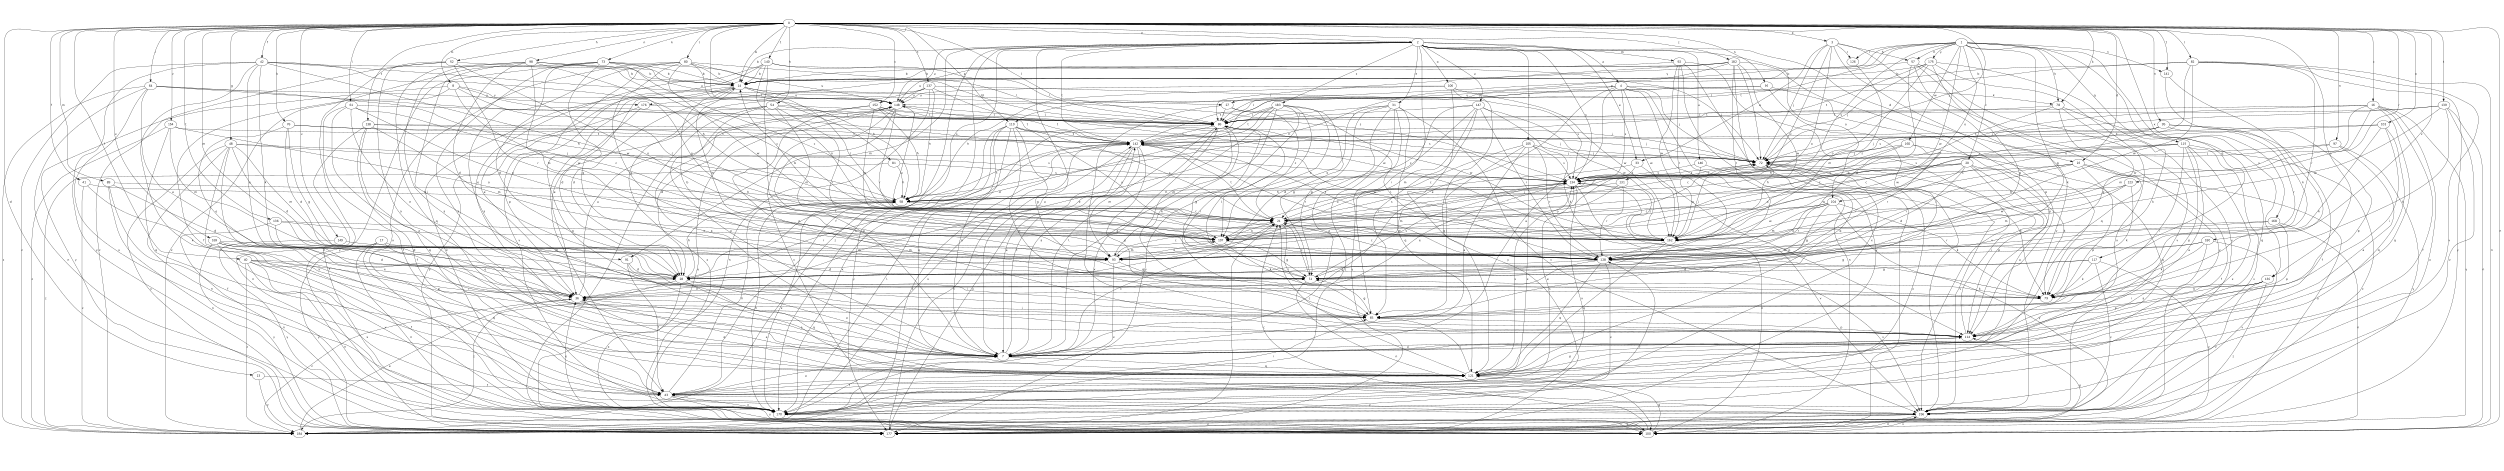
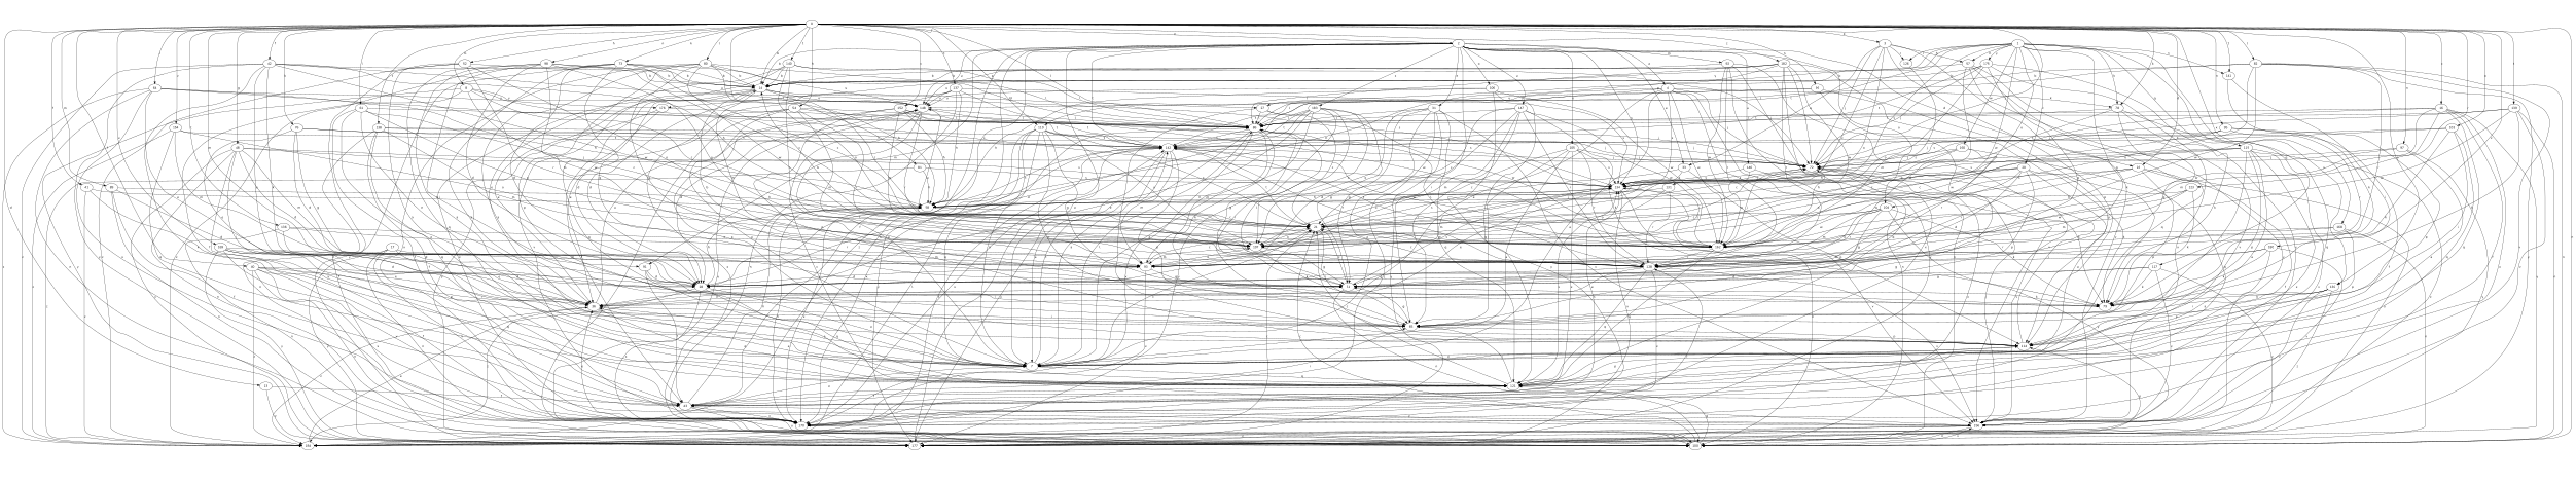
  strict digraph {
    fontname=Nunito
    node [fontname=Nunito]
    edge [fontname=Nunito]
    0
    2
    3
    8
    14
    16
    23
    26
    40
    41
    42
    48
    52
    54
    61
    64
    72
    73
    76
    78
    80
    81
    82
    86
    89
    91
    95
    96
    97
    98
    100
    103
    110
    123
    130
    136
    137
    138
    139
    140
    141
-   149
    152
    154
    168
    169
    180
    182
    104
    142
    4
    7
    31
    33
    43
    65
    92
    105
    106
    134
    146
    147
    148
    170
    183
    184
    57
    126
    21
    107
    114
    156
    162
    176
    177
    27
    36
    121
    28
    93
    128
    58
    79
    51
    1
    20
    115
    117
    131
    160
    175
    17
    0 -> 2 [label=a]
    0 -> 3 [label=a]
    0 -> 8 [label=b]
    0 -> 14 [label=b]
    0 -> 16 [label=c]
    0 -> 23 [label=d]
    0 -> 26 [label=d]
    0 -> 40 [label=f]
    0 -> 41 [label=f]
    0 -> 42 [label=f]
    0 -> 48 [label=g]
    0 -> 52 [label=h]
    0 -> 54 [label=h]
    0 -> 61 [label=i]
    0 -> 64 [label=i]
    0 -> 72 [label=j]
    0 -> 73 [label=k]
    0 -> 76 [label=k]
    0 -> 78 [label=k]
    0 -> 80 [label=l]
    0 -> 81 [label=l]
    0 -> 82 [label=l]
    0 -> 86 [label=l]
    0 -> 89 [label=m]
    0 -> 91 [label=m]
    0 -> 95 [label=n]
    0 -> 96 [label=n]
    0 -> 97 [label=n]
    0 -> 98 [label=n]
    0 -> 100 [label=n]
    0 -> 103 [label=o]
    0 -> 110 [label=p]
    0 -> 123 [label=r]
    0 -> 130 [label=s]
    0 -> 136 [label=t]
    0 -> 137 [label=t]
    0 -> 138 [label=t]
    0 -> 139 [label=t]
    0 -> 140 [label=t]
    0 -> 141 [label=t]
-   0 -> 149 [label=v]
    0 -> 152 [label=v]
    0 -> 154 [label=v]
    0 -> 168 [label=x]
    0 -> 169 [label=x]
    0 -> 180 [label=z]
    0 -> 182 [label=z]
    2 -> 14 [label=b]
    2 -> 26 [label=d]
    2 -> 91 [label=m]
    2 -> 104 [label=o]
    2 -> 142 [label=t]
    2 -> 4 [label=a]
    2 -> 7 [label=a]
    2 -> 31 [label=e]
    2 -> 33 [label=e]
    2 -> 43 [label=f]
    2 -> 65 [label=i]
    2 -> 92 [label=m]
    2 -> 105 [label=o]
    2 -> 106 [label=o]
    2 -> 134 [label=s]
    2 -> 146 [label=u]
    2 -> 147 [label=u]
    2 -> 148 [label=u]
    2 -> 170 [label=x]
    2 -> 183 [label=z]
    2 -> 184 [label=z]
    3 -> 72 [label=j]
    3 -> 33 [label=e]
    3 -> 57 [label=h]
    3 -> 126 [label=r]
    3 -> 21 [label=c]
    3 -> 107 [label=o]
    3 -> 114 [label=p]
    3 -> 156 [label=v]
    8 -> 86 [label=l]
    8 -> 43 [label=f]
    8 -> 21 [label=c]
    8 -> 162 [label=w]
    8 -> 176 [label=y]
    8 -> 177 [label=y]
    14 -> 148 [label=u]
    14 -> 170 [label=x]
    14 -> 21 [label=c]
    14 -> 27 [label=d]
    14 -> 36 [label=e]
    14 -> 121 [label=q]
    14 -> 28 [label=d]
    14 -> 93 [label=m]
    16 -> 72 [label=j]
    16 -> 86 [label=l]
    16 -> 43 [label=f]
    16 -> 170 [label=x]
    16 -> 162 [label=w]
    16 -> 177 [label=y]
    16 -> 121 [label=q]
    16 -> 93 [label=m]
    23 -> 43 [label=f]
    23 -> 177 [label=y]
    26 -> 43 [label=f]
    26 -> 134 [label=s]
    26 -> 114 [label=p]
    26 -> 162 [label=w]
    26 -> 177 [label=y]
    26 -> 128 [label=r]
    40 -> 100 [label=n]
    40 -> 43 [label=f]
    40 -> 65 [label=i]
    40 -> 170 [label=x]
    40 -> 184 [label=z]
    40 -> 121 [label=q]
    40 -> 28 [label=d]
    41 -> 7 [label=a]
    41 -> 184 [label=z]
    41 -> 58 [label=h]
    42 -> 14 [label=b]
    42 -> 134 [label=s]
    42 -> 170 [label=x]
    42 -> 184 [label=z]
    42 -> 162 [label=w]
    42 -> 177 [label=y]
    42 -> 36 [label=e]
    42 -> 58 [label=h]
    42 -> 79 [label=k]
    48 -> 72 [label=j]
    48 -> 100 [label=n]
    48 -> 43 [label=f]
    48 -> 65 [label=i]
    48 -> 134 [label=s]
    48 -> 177 [label=y]
    48 -> 28 [label=d]
    48 -> 93 [label=m]
    52 -> 14 [label=b]
    52 -> 100 [label=n]
    52 -> 7 [label=a]
    52 -> 184 [label=z]
    52 -> 107 [label=o]
    52 -> 128 [label=r]
    54 -> 72 [label=j]
    54 -> 86 [label=l]
    54 -> 100 [label=n]
    54 -> 7 [label=a]
    54 -> 170 [label=x]
    54 -> 93 [label=m]
    54 -> 128 [label=r]
    61 -> 86 [label=l]
    61 -> 7 [label=a]
    61 -> 43 [label=f]
    61 -> 21 [label=c]
    61 -> 107 [label=o]
    61 -> 36 [label=e]
    64 -> 100 [label=n]
    64 -> 134 [label=s]
    64 -> 148 [label=u]
    64 -> 170 [label=x]
    64 -> 184 [label=z]
    64 -> 36 [label=e]
    64 -> 58 [label=h]
    72 -> 134 [label=s]
    72 -> 170 [label=x]
    72 -> 156 [label=v]
    73 -> 14 [label=b]
    73 -> 86 [label=l]
    73 -> 7 [label=a]
    73 -> 148 [label=u]
    73 -> 184 [label=z]
    73 -> 21 [label=c]
    73 -> 177 [label=y]
    73 -> 28 [label=d]
    73 -> 51 [label=g]
    76 -> 72 [label=j]
    76 -> 142 [label=t]
    76 -> 36 [label=e]
    76 -> 28 [label=d]
    76 -> 51 [label=g]
    78 -> 86 [label=l]
    78 -> 107 [label=o]
    78 -> 121 [label=q]
    78 -> 79 [label=k]
    78 -> 51 [label=g]
    80 -> 14 [label=b]
    80 -> 86 [label=l]
    80 -> 7 [label=a]
    80 -> 148 [label=u]
    80 -> 170 [label=x]
    80 -> 114 [label=p]
    80 -> 162 [label=w]
    80 -> 58 [label=h]
    80 -> 51 [label=g]
    81 -> 134 [label=s]
    81 -> 184 [label=z]
    81 -> 58 [label=h]
    82 -> 14 [label=b]
    82 -> 86 [label=l]
    82 -> 100 [label=n]
    82 -> 107 [label=o]
    82 -> 156 [label=v]
    82 -> 162 [label=w]
    82 -> 177 [label=y]
    82 -> 128 [label=r]
    86 -> 142 [label=t]
    86 -> 7 [label=a]
    86 -> 170 [label=x]
    86 -> 93 [label=m]
    86 -> 79 [label=k]
    86 -> 51 [label=g]
    89 -> 100 [label=n]
    89 -> 43 [label=f]
    89 -> 28 [label=d]
    89 -> 58 [label=h]
    91 -> 43 [label=f]
    91 -> 65 [label=i]
    91 -> 28 [label=d]
    95 -> 142 [label=t]
    95 -> 43 [label=f]
    95 -> 134 [label=s]
    95 -> 114 [label=p]
    95 -> 162 [label=w]
    95 -> 128 [label=r]
    96 -> 142 [label=t]
    96 -> 65 [label=i]
    96 -> 148 [label=u]
    96 -> 114 [label=p]
    97 -> 72 [label=j]
    97 -> 7 [label=a]
    97 -> 21 [label=c]
    97 -> 177 [label=y]
    98 -> 14 [label=b]
    98 -> 7 [label=a]
    98 -> 65 [label=i]
    98 -> 21 [label=c]
    98 -> 107 [label=o]
    98 -> 121 [label=q]
    98 -> 28 [label=d]
    98 -> 93 [label=m]
    100 -> 148 [label=u]
    100 -> 21 [label=c]
    100 -> 156 [label=v]
    100 -> 121 [label=q]
    103 -> 72 [label=j]
    103 -> 142 [label=t]
    103 -> 65 [label=i]
    103 -> 121 [label=q]
    103 -> 79 [label=k]
    110 -> 142 [label=t]
    110 -> 7 [label=a]
    110 -> 170 [label=x]
    110 -> 21 [label=c]
    110 -> 107 [label=o]
    110 -> 114 [label=p]
    110 -> 177 [label=y]
    110 -> 121 [label=q]
    110 -> 51 [label=g]
    123 -> 162 [label=w]
    123 -> 93 [label=m]
    123 -> 58 [label=h]
    123 -> 79 [label=k]
    130 -> 65 [label=i]
    130 -> 184 [label=z]
    130 -> 114 [label=p]
    130 -> 156 [label=v]
    130 -> 79 [label=k]
    136 -> 100 [label=n]
    136 -> 107 [label=o]
    136 -> 28 [label=d]
    136 -> 128 [label=r]
    137 -> 100 [label=n]
    137 -> 134 [label=s]
    137 -> 148 [label=u]
    137 -> 162 [label=w]
    137 -> 36 [label=e]
    137 -> 28 [label=d]
    137 -> 58 [label=h]
    138 -> 72 [label=j]
    138 -> 100 [label=n]
    138 -> 142 [label=t]
    138 -> 43 [label=f]
    138 -> 121 [label=q]
    138 -> 93 [label=m]
    139 -> 86 [label=l]
    139 -> 100 [label=n]
    139 -> 134 [label=s]
    139 -> 156 [label=v]
    139 -> 162 [label=w]
    139 -> 79 [label=k]
    140 -> 14 [label=b]
    140 -> 72 [label=j]
    140 -> 86 [label=l]
    140 -> 107 [label=o]
    140 -> 156 [label=v]
    140 -> 36 [label=e]
    140 -> 128 [label=r]
    141 -> 65 [label=i]
    141 -> 79 [label=k]
-   149 -> 177 [label=y]
-   149 -> 93 [label=m]
    152 -> 86 [label=l]
    152 -> 142 [label=t]
    152 -> 7 [label=a]
    152 -> 134 [label=s]
    152 -> 114 [label=p]
    152 -> 162 [label=w]
    152 -> 58 [label=h]
    154 -> 142 [label=t]
    154 -> 184 [label=z]
    154 -> 107 [label=o]
    154 -> 121 [label=q]
    154 -> 93 [label=m]
    168 -> 100 [label=n]
    168 -> 107 [label=o]
    168 -> 114 [label=p]
    168 -> 128 [label=r]
    169 -> 114 [label=p]
    169 -> 156 [label=v]
    169 -> 177 [label=y]
    169 -> 36 [label=e]
    169 -> 28 [label=d]
    169 -> 93 [label=m]
    180 -> 7 [label=a]
    180 -> 156 [label=v]
    180 -> 93 [label=m]
    180 -> 79 [label=k]
    180 -> 51 [label=g]
    182 -> 14 [label=b]
    182 -> 72 [label=j]
    182 -> 86 [label=l]
    182 -> 148 [label=u]
    182 -> 170 [label=x]
    182 -> 162 [label=w]
    182 -> 128 [label=r]
    182 -> 58 [label=h]
    182 -> 79 [label=k]
    104 -> 21 [label=c]
    104 -> 162 [label=w]
    104 -> 177 [label=y]
    104 -> 93 [label=m]
    104 -> 128 [label=r]
    104 -> 79 [label=k]
    104 -> 51 [label=g]
    142 -> 72 [label=j]
    142 -> 7 [label=a]
    142 -> 170 [label=x]
    142 -> 114 [label=p]
    142 -> 162 [label=w]
    142 -> 177 [label=y]
    142 -> 93 [label=m]
    142 -> 128 [label=r]
    4 -> 72 [label=j]
    4 -> 78 [label=k]
    4 -> 86 [label=l]
    4 -> 100 [label=n]
    4 -> 7 [label=a]
    4 -> 134 [label=s]
    4 -> 162 [label=w]
    4 -> 27 [label=d]
    4 -> 36 [label=e]
    4 -> 121 [label=q]
    7 -> 86 [label=l]
    7 -> 142 [label=t]
    7 -> 21 [label=c]
    7 -> 36 [label=e]
    7 -> 121 [label=q]
    31 -> 86 [label=l]
    31 -> 7 [label=a]
    31 -> 184 [label=z]
    31 -> 107 [label=o]
    31 -> 156 [label=v]
    31 -> 177 [label=y]
    31 -> 121 [label=q]
    31 -> 51 [label=g]
    33 -> 134 [label=s]
    33 -> 107 [label=o]
    33 -> 114 [label=p]
    43 -> 7 [label=a]
    43 -> 65 [label=i]
    43 -> 134 [label=s]
    43 -> 170 [label=x]
    43 -> 156 [label=v]
    43 -> 177 [label=y]
    43 -> 58 [label=h]
    65 -> 114 [label=p]
    65 -> 51 [label=g]
    92 -> 14 [label=b]
    92 -> 100 [label=n]
    92 -> 156 [label=v]
    92 -> 162 [label=w]
    92 -> 177 [label=y]
    92 -> 128 [label=r]
    105 -> 72 [label=j]
    105 -> 7 [label=a]
    105 -> 65 [label=i]
    105 -> 134 [label=s]
    105 -> 170 [label=x]
    105 -> 21 [label=c]
    105 -> 128 [label=r]
    106 -> 148 [label=u]
    106 -> 162 [label=w]
    106 -> 177 [label=y]
    106 -> 121 [label=q]
    106 -> 58 [label=h]
    134 -> 72 [label=j]
    134 -> 100 [label=n]
    134 -> 170 [label=x]
    134 -> 156 [label=v]
    134 -> 36 [label=e]
    134 -> 93 [label=m]
    134 -> 58 [label=h]
    146 -> 134 [label=s]
    146 -> 162 [label=w]
    146 -> 79 [label=k]
    147 -> 86 [label=l]
    147 -> 65 [label=i]
    147 -> 21 [label=c]
    147 -> 162 [label=w]
    147 -> 28 [label=d]
    147 -> 93 [label=m]
    147 -> 128 [label=r]
    147 -> 79 [label=k]
    148 -> 86 [label=l]
    148 -> 142 [label=t]
    148 -> 7 [label=a]
    148 -> 156 [label=v]
    148 -> 28 [label=d]
    148 -> 128 [label=r]
    170 -> 36 [label=e]
    170 -> 58 [label=h]
    183 -> 86 [label=l]
    183 -> 142 [label=t]
    183 -> 7 [label=a]
    183 -> 65 [label=i]
    183 -> 107 [label=o]
    183 -> 177 [label=y]
    183 -> 36 [label=e]
    183 -> 28 [label=d]
    183 -> 51 [label=g]
    184 -> 86 [label=l]
    184 -> 142 [label=t]
    184 -> 114 [label=p]
    184 -> 36 [label=e]
    184 -> 128 [label=r]
    57 -> 14 [label=b]
    57 -> 156 [label=v]
    57 -> 177 [label=y]
    57 -> 121 [label=q]
    57 -> 28 [label=d]
    126 -> 93 [label=m]
    21 -> 72 [label=j]
    21 -> 142 [label=t]
    21 -> 65 [label=i]
    21 -> 134 [label=s]
    21 -> 107 [label=o]
    21 -> 162 [label=w]
    107 -> 14 [label=b]
    107 -> 93 [label=m]
    107 -> 79 [label=k]
    107 -> 51 [label=g]
    114 -> 72 [label=j]
    114 -> 7 [label=a]
    156 -> 72 [label=j]
    156 -> 100 [label=n]
    156 -> 184 [label=z]
    156 -> 177 [label=y]
    162 -> 72 [label=j]
    162 -> 142 [label=t]
    162 -> 134 [label=s]
    162 -> 148 [label=u]
    162 -> 121 [label=q]
    162 -> 128 [label=r]
    176 -> 86 [label=l]
    176 -> 43 [label=f]
    176 -> 177 [label=y]
    177 -> 142 [label=t]
    177 -> 21 [label=c]
    27 -> 86 [label=l]
    27 -> 65 [label=i]
    27 -> 21 [label=c]
    27 -> 162 [label=w]
    36 -> 65 [label=i]
    36 -> 148 [label=u]
    36 -> 184 [label=z]
    36 -> 121 [label=q]
    121 -> 43 [label=f]
    121 -> 65 [label=i]
    121 -> 134 [label=s]
    121 -> 21 [label=c]
    121 -> 114 [label=p]
    121 -> 36 [label=e]
    28 -> 142 [label=t]
    28 -> 7 [label=a]
    28 -> 170 [label=x]
    28 -> 184 [label=z]
    28 -> 121 [label=q]
    28 -> 58 [label=h]
    93 -> 170 [label=x]
    93 -> 21 [label=c]
    93 -> 107 [label=o]
    93 -> 28 [label=d]
    93 -> 51 [label=g]
    128 -> 86 [label=l]
    128 -> 170 [label=x]
    128 -> 21 [label=c]
    128 -> 156 [label=v]
    128 -> 36 [label=e]
    128 -> 121 [label=q]
    128 -> 51 [label=g]
    58 -> 142 [label=t]
    58 -> 170 [label=x]
    58 -> 21 [label=c]
    51 -> 14 [label=b]
    51 -> 86 [label=l]
    51 -> 100 [label=n]
    51 -> 134 [label=s]
    51 -> 21 [label=c]
    51 -> 36 [label=e]
    51 -> 79 [label=k]
    1 -> 78 [label=k]
    1 -> 110 [label=p]
    1 -> 130 [label=s]
    1 -> 141 [label=t]
    1 -> 104 [label=o]
    1 -> 142 [label=t]
    1 -> 57 [label=h]
    1 -> 126 [label=r]
    1 -> 162 [label=w]
    1 -> 176 [label=y]
    1 -> 51 [label=g]
    1 -> 20 [label=c]
    1 -> 115 [label=q]
    1 -> 117 [label=q]
    1 -> 131 [label=s]
    1 -> 160 [label=w]
    1 -> 175 [label=y]
    20 -> 7 [label=a]
    20 -> 134 [label=s]
    20 -> 107 [label=o]
-   20 -> 114 [label=p]
+   20 -> 65 [label=p]
    20 -> 28 [label=d]
    20 -> 128 [label=r]
    20 -> 58 [label=h]
    20 -> 79 [label=k]
    115 -> 72 [label=j]
    115 -> 7 [label=a]
    115 -> 65 [label=i]
    115 -> 134 [label=s]
    115 -> 170 [label=x]
    115 -> 184 [label=z]
    115 -> 21 [label=c]
    115 -> 114 [label=p]
    115 -> 156 [label=v]
    117 -> 156 [label=v]
    117 -> 177 [label=y]
    117 -> 28 [label=d]
    117 -> 79 [label=k]
    117 -> 51 [label=g]
    131 -> 107 [label=o]
    131 -> 128 [label=r]
    131 -> 58 [label=h]
    160 -> 72 [label=j]
    160 -> 21 [label=c]
    160 -> 121 [label=q]
    160 -> 128 [label=r]
    160 -> 58 [label=h]
    175 -> 14 [label=b]
    175 -> 72 [label=j]
    175 -> 142 [label=t]
    175 -> 170 [label=x]
    175 -> 107 [label=o]
    175 -> 156 [label=v]
    175 -> 51 [label=g]
    17 -> 100 [label=n]
    17 -> 170 [label=x]
    17 -> 177 [label=y]
    17 -> 36 [label=e]
    17 -> 93 [label=m]
  }
